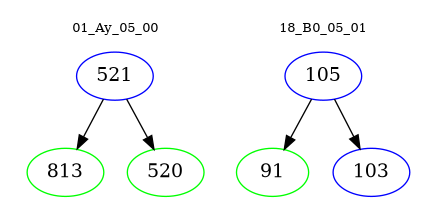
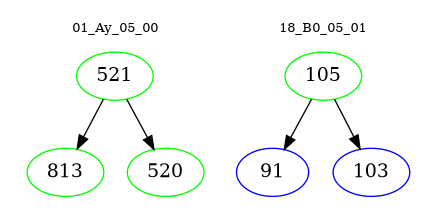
  digraph {
    node [color=blue]
    edge [color=black]
-   n1 [label=521]
+   n1 [color=green label=521]
    n2 [color=green label=813]
    n3 [color=green label=520]
-   n4 [label=105]
-   n5 [color=green label=91]
+   n4 [color=green label=105]
+   n5 [label=91]
    n6 [label=103]
    subgraph cluster_1 {
      color=white
      fontsize=10
      label="01_Ay_05_00"
      n1
      n2
      n3
    }
    subgraph cluster_2 {
      color=white
      fontsize=10
      label="18_B0_05_01"
      n4
      n5
      n6
    }
    n1 -> n2
    n1 -> n3
    n4 -> n5
    n4 -> n6
  }
